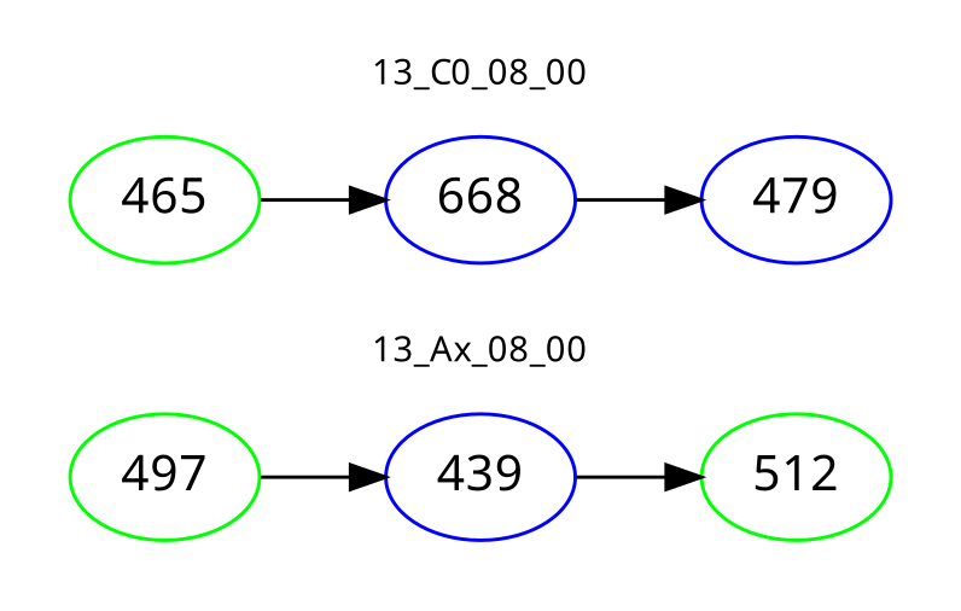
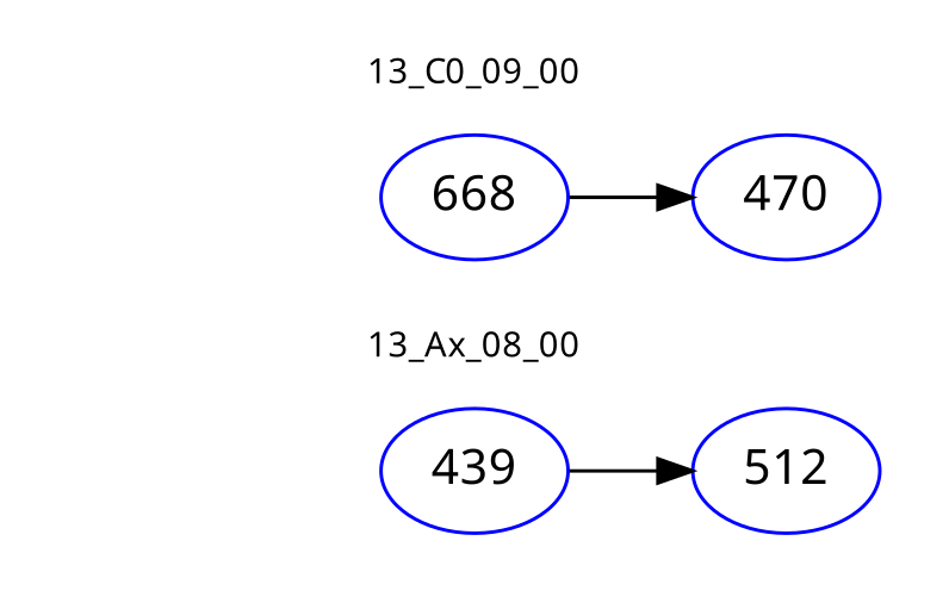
  digraph {
    fontname="Noto Sans"
    rankdir=LR
    node [color=blue fontname="Noto Sans"]
    edge [color=black fontname="Noto Sans"]
-   n1 [color=green label=497]
    n2 [label=439]
-   n3 [color=green label=512]
-   n4 [color=green label=465]
+   n3 [label=512]
    n5 [label=668]
-   n6 [label=479]
+   n6 [label=470]
    subgraph cluster_1 {
      color=white
      fontsize=10
      label="13_Ax_08_00"
-     n1
      n2
      n3
    }
    subgraph cluster_2 {
      color=white
      fontsize=10
-     label="13_C0_08_00"
-     n4
+     label="13_C0_09_00"
      n5
      n6
    }
-   n1 -> n2
    n2 -> n3
-   n4 -> n5
    n5 -> n6
  }
